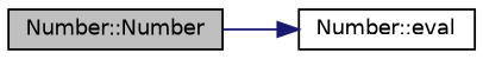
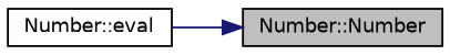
  digraph {
    rankdir=RL
    node [color=black fontname=Helvetica fontsize=10 shape=record style=filled]
    n1 [fillcolor=grey75 fontcolor=black height=0.2 label="Number::Number" width=0.4]
    n2 [fillcolor=white height=0.2 label="Number::eval" width=0.4]
-   n2 -> n1 [color=midnightblue dir=back fontname=Helvetica fontsize=10 labelfontname=Helvetica labelfontsize=10 style=solid]
+   n1 -> n2 [color=midnightblue dir=back fontname=Helvetica fontsize=10 labelfontname=Helvetica labelfontsize=10 style=solid]
  }
